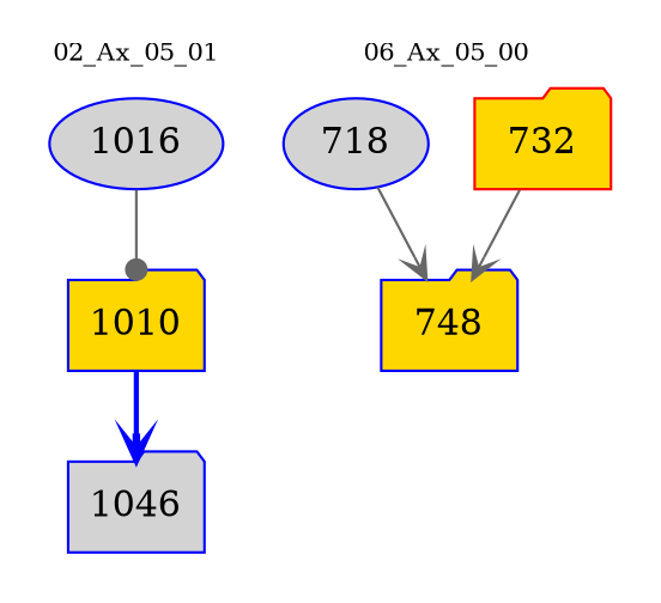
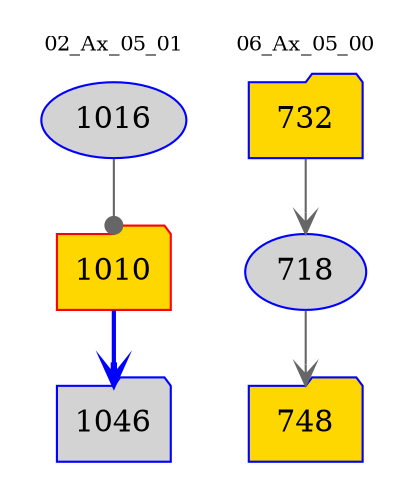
  digraph {
    node [color=blue fillcolor=lightgrey shape=folder style=filled]
    edge [arrowhead=vee color=gray40 style=solid]
    n1 [label=1016 shape=ellipse]
-   n2 [fillcolor=gold label=1010]
+   n2 [color=red fillcolor=gold label=1010]
    n3 [label=1046]
-   n4 [color=red fillcolor=gold label=732]
+   n4 [fillcolor=gold label=732]
    n5 [label=718 shape=ellipse]
    n6 [fillcolor=gold label=748]
    subgraph cluster_1 {
      color=white
      fontsize=10
      label="02_Ax_05_01"
      n1
      n2
      n3
    }
    subgraph cluster_2 {
      color=white
      fontsize=10
      label="06_Ax_05_00"
      n4
      n5
      n6
    }
    n1 -> n2 [arrowhead=dot]
    n2 -> n3 [color=blue style=bold]
-   n4 -> n6
+   n4 -> n5
    n5 -> n6
  }
